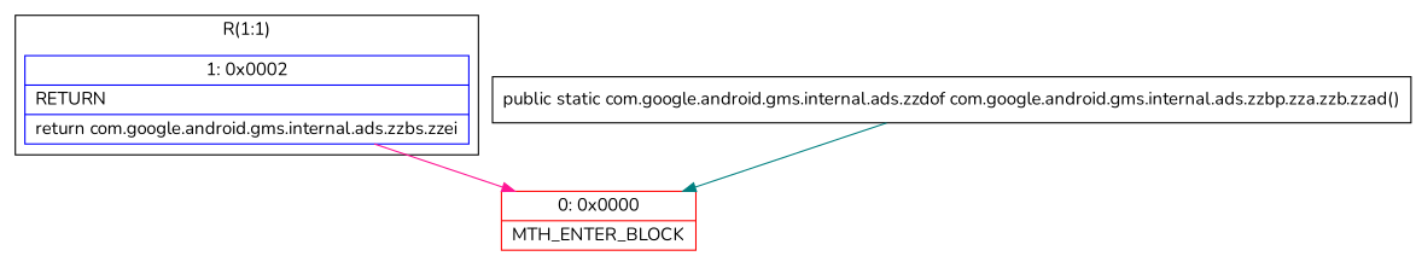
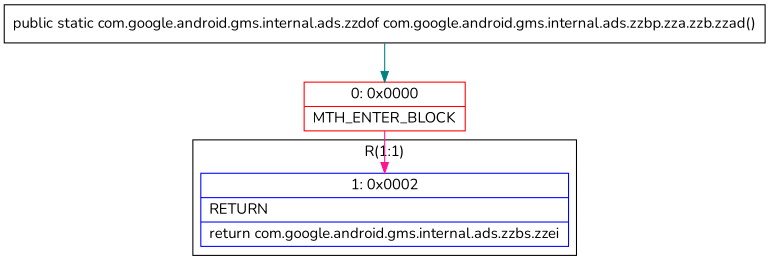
  digraph {
    fontname=Nunito
    node [shape=record fontname=Nunito]
    edge [fontname=Nunito]
    n1 [color=blue label="{1\:\ 0x0002|RETURN\l|return com.google.android.gms.internal.ads.zzbs.zzei\l}"]
    n2 [color=red label="{0\:\ 0x0000|MTH_ENTER_BLOCK\l}"]
    n3 [label="{public static com.google.android.gms.internal.ads.zzdof com.google.android.gms.internal.ads.zzbp.zza.zzb.zzad() }"]
    subgraph cluster_1 {
      label="R(1:1)"
      n1
    }
-   n1 -> n2 [color=deeppink]
+   n2 -> n1 [color=deeppink]
    n3 -> n2 [color=teal]
  }
